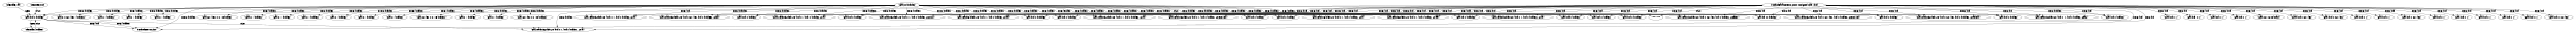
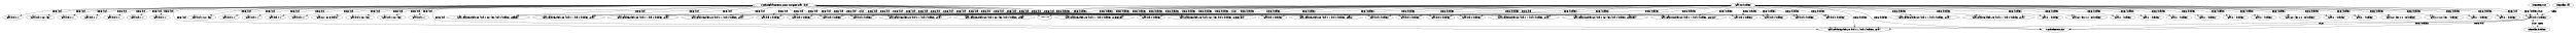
  digraph {
    n1 [label="(Call,buf + buf_len)"]
    n2 [label="(Identifier,buf_len)"]
    n3 [label="(Call,read_u32_leb128 (buf + 1, buf + buf_len, &val))"]
    n4 [label="(MethodReturn,int)"]
    n5 [label="(MethodParameterIn,const unsigned char *buf)"]
    n6 [label="(Call,read_u32_leb128 (buf + op->len, buf + buf_len, &def))"]
    n7 [label="(Call,buf + buf_len)"]
    n8 [label="(Call,read_u32_leb128 (buf + op->len, buf + buf_len, &offset))"]
    n9 [label="(Call,read_u32_leb128 (buf + 1, buf + buf_len, &val))"]
    n10 [label="(Call,read_i64_leb128 (buf + 1, buf + buf_len, &val))"]
    n11 [label="(Call,read_u64_leb128 (buf + 1, buf + buf_len, &val))"]
    n12 [label="(Call,buf + 1)"]
    n13 [label="(Call,buf + buf_len)"]
    n14 [label="(Call,buf + 1)"]
    n15 [label="(Call,read_u32_leb128 (buf + 1, buf + buf_len, &val))"]
    n16 [label="(Call,read_i32_leb128 (buf + 1, buf + buf_len, &val))"]
    n17 [label="(Call,buf + buf_len)"]
    n18 [label="(Call,buf + buf_len)"]
    n19 [label="(Call,buf + buf_len)"]
    n20 [label="(Call,buf + 1)"]
    n21 [label="(Call,buf + buf_len)"]
    n22 [label="(Call,read_u32_leb128 (buf + op->len, buf + buf_len, &reserved))"]
    n23 [label="(Call,buf + 1)"]
    n24 [label="(Call,read_u32_leb128 (buf + op->len, buf + buf_len, &table[i]))"]
    n25 [label="(Call,op->op = buf[0])"]
    n26 [label="(Call,buf + op->len)"]
    n27 [label="(Call,buf + op->len)"]
    n28 [label="(Call,read_u32_leb128 (buf + 1, buf + buf_len, &val))"]
    n29 [label="(Call,buf + buf_len)"]
    n30 [label="(Call,buf + 1)"]
    n31 [label="(Call,buf + buf_len)"]
    n32 [label="(Call,buf + 1)"]
    n33 [label="(Call,buf + buf_len)"]
    n34 [label="(Call,read_u32_leb128 (buf + 1, buf + buf_len, &count))"]
    n35 [label="(Call,buf + op->len)"]
    n36 [label="(Call,buf + 1)"]
    n37 [label="(Call,buf + buf_len)"]
    n38 [label="(Call,buf + buf_len)"]
    n39 [label="(Call,buf + 1)"]
    n40 [label="(Call,buf + 1)"]
    n41 [label="(Call,read_i32_leb128 (buf + 1, buf + buf_len, &val))"]
    n42 [label="(Call,buf + 1)"]
    n43 [label="(Call,buf + 1)"]
    n44 [label="(Call,buf + buf_len)"]
    n45 [label="(Call,buf + op->len)"]
    n46 [label="(Call,read_u32_leb128 (buf + 1, buf + buf_len, &flag))"]
    n47 [label="(Call,buf + buf_len)"]
    n48 [label="(Call,read_u32_leb128 (buf + 1, buf + buf_len, &reserved))"]
    n49 [label="(Call,buf + buf_len)"]
    n50 [label=1001100]
    n51 [label="(Call,int buf_len)"]
    n52 [label="(Call,n < buf_len)"]
    n53 [label="(Call,op->len + n <= buf_len)"]
    n54 [label="(Call,n < buf_len)"]
    n55 [label="(Call,n < buf_len)"]
    n56 [label="(Call,n < buf_len)"]
    n57 [label="(Call,n < buf_len)"]
    n58 [label="(Call,n < buf_len)"]
    n59 [label="(Call,n < buf_len)"]
    n60 [label="(Call,op->len + n <= buf_len)"]
    n61 [label="(Call,n < buf_len)"]
    n62 [label="(Call,n < buf_len)"]
    n63 [label="(Call,op->len + n <= buf_len)"]
    n64 [label="(Call,n + op->len < buf_len)"]
    n65 [label="(Call,n < buf_len)"]
    n66 [label="(Call,n < buf_len)"]
    n67 [label="(Identifier,buf)"]
    n68 [label="(Identifier,val)"]
    n1 -> n2 [label="CFG: "]
    n1 -> n3 [label="AST: "]
    n1 -> n4 [label="DDG: buf"]
    n1 -> n4 [label="DDG: buf_len"]
    n2 -> n1 [label="AST: "]
    n5 -> n1 [label="DDG: buf"]
    n5 -> n3 [label="DDG: buf"]
    n5 -> n4 [label="DDG: buf"]
    n5 -> n6 [label="DDG: buf"]
    n5 -> n7 [label="DDG: buf"]
    n5 -> n8 [label="DDG: buf"]
    n5 -> n9 [label="DDG: buf"]
-   n5 -> n10 [label="DDG: buf"]
-   n5 -> n11 [label="DDG: buf"]
    n5 -> n12 [label="DDG: buf"]
    n5 -> n13 [label="DDG: buf"]
    n5 -> n14 [label="DDG: buf"]
    n5 -> n15 [label="DDG: buf"]
    n5 -> n16 [label="DDG: buf"]
    n5 -> n17 [label="DDG: buf"]
    n5 -> n18 [label="DDG: buf"]
    n5 -> n19 [label="DDG: buf"]
    n5 -> n20 [label="DDG: buf"]
    n5 -> n21 [label="DDG: buf"]
    n5 -> n22 [label="DDG: buf"]
    n5 -> n23 [label="DDG: buf"]
    n5 -> n24 [label="DDG: buf"]
    n5 -> n25 [label="DDG: buf"]
    n5 -> n26 [label="DDG: buf"]
    n5 -> n27 [label="DDG: buf"]
    n5 -> n28 [label="DDG: buf"]
    n5 -> n29 [label="DDG: buf"]
    n5 -> n30 [label="DDG: buf"]
    n5 -> n31 [label="DDG: buf"]
    n5 -> n32 [label="DDG: buf"]
    n5 -> n33 [label="DDG: buf"]
    n5 -> n34 [label="DDG: buf"]
    n5 -> n35 [label="DDG: buf"]
    n5 -> n36 [label="DDG: buf"]
    n5 -> n37 [label="DDG: buf"]
    n5 -> n38 [label="DDG: buf"]
    n5 -> n39 [label="DDG: buf"]
    n5 -> n40 [label="DDG: buf"]
    n5 -> n41 [label="DDG: buf"]
    n5 -> n42 [label="DDG: buf"]
    n5 -> n43 [label="DDG: buf"]
    n5 -> n44 [label="DDG: buf"]
    n5 -> n45 [label="DDG: buf"]
    n5 -> n46 [label="DDG: buf"]
    n5 -> n47 [label="DDG: buf"]
    n5 -> n48 [label="DDG: buf"]
    n5 -> n49 [label="DDG: buf"]
    n5 -> n50 [label="AST: "]
    n51 -> n1 [label="DDG: buf_len"]
    n51 -> n3 [label="DDG: buf_len"]
    n51 -> n4 [label="DDG: buf_len"]
    n51 -> n6 [label="DDG: buf_len"]
    n51 -> n7 [label="DDG: buf_len"]
    n51 -> n8 [label="DDG: buf_len"]
    n51 -> n9 [label="DDG: buf_len"]
    n51 -> n10 [label="DDG: buf_len"]
-   n51 -> n11 [label="DDG: len_len"]
+   n51 -> n11 [label="DDG: buf_len"]
    n51 -> n13 [label="DDG: buf_len"]
    n51 -> n15 [label="DDG: buf_len"]
    n51 -> n16 [label="DDG: buf_len"]
    n51 -> n17 [label="DDG: buf_len"]
    n51 -> n18 [label="DDG: buf_len"]
    n51 -> n19 [label="DDG: buf_len"]
    n51 -> n21 [label="DDG: buf_len"]
    n51 -> n22 [label="DDG: buf_len"]
    n51 -> n24 [label="DDG: buf_len"]
    n51 -> n28 [label="DDG: buf_len"]
    n51 -> n29 [label="DDG: buf_len"]
    n51 -> n31 [label="DDG: buf_len"]
    n51 -> n33 [label="DDG: buf_len"]
    n51 -> n34 [label="DDG: buf_len"]
    n51 -> n37 [label="DDG: buf_len"]
    n51 -> n38 [label="DDG: buf_len"]
    n51 -> n41 [label="DDG: buf_len"]
    n51 -> n44 [label="DDG: buf_len"]
    n51 -> n46 [label="DDG: buf_len"]
    n51 -> n47 [label="DDG: buf_len"]
    n51 -> n48 [label="DDG: buf_len"]
    n51 -> n49 [label="DDG: buf_len"]
    n51 -> n50 [label="AST: "]
    n51 -> n52 [label="DDG: buf_len"]
    n51 -> n53 [label="DDG: buf_len"]
    n51 -> n54 [label="DDG: buf_len"]
    n51 -> n55 [label="DDG: buf_len"]
    n51 -> n56 [label="DDG: buf_len"]
    n51 -> n57 [label="DDG: buf_len"]
    n51 -> n58 [label="DDG: buf_len"]
    n51 -> n59 [label="DDG: buf_len"]
    n51 -> n60 [label="DDG: buf_len"]
    n51 -> n61 [label="DDG: buf_len"]
    n51 -> n62 [label="DDG: buf_len"]
    n51 -> n63 [label="DDG: buf_len"]
    n51 -> n64 [label="DDG: buf_len"]
    n51 -> n65 [label="DDG: buf_len"]
    n51 -> n66 [label="DDG: buf_len"]
    n67 -> n1 [label="AST: "]
    n68 -> n1 [label="CFG: "]
  }
